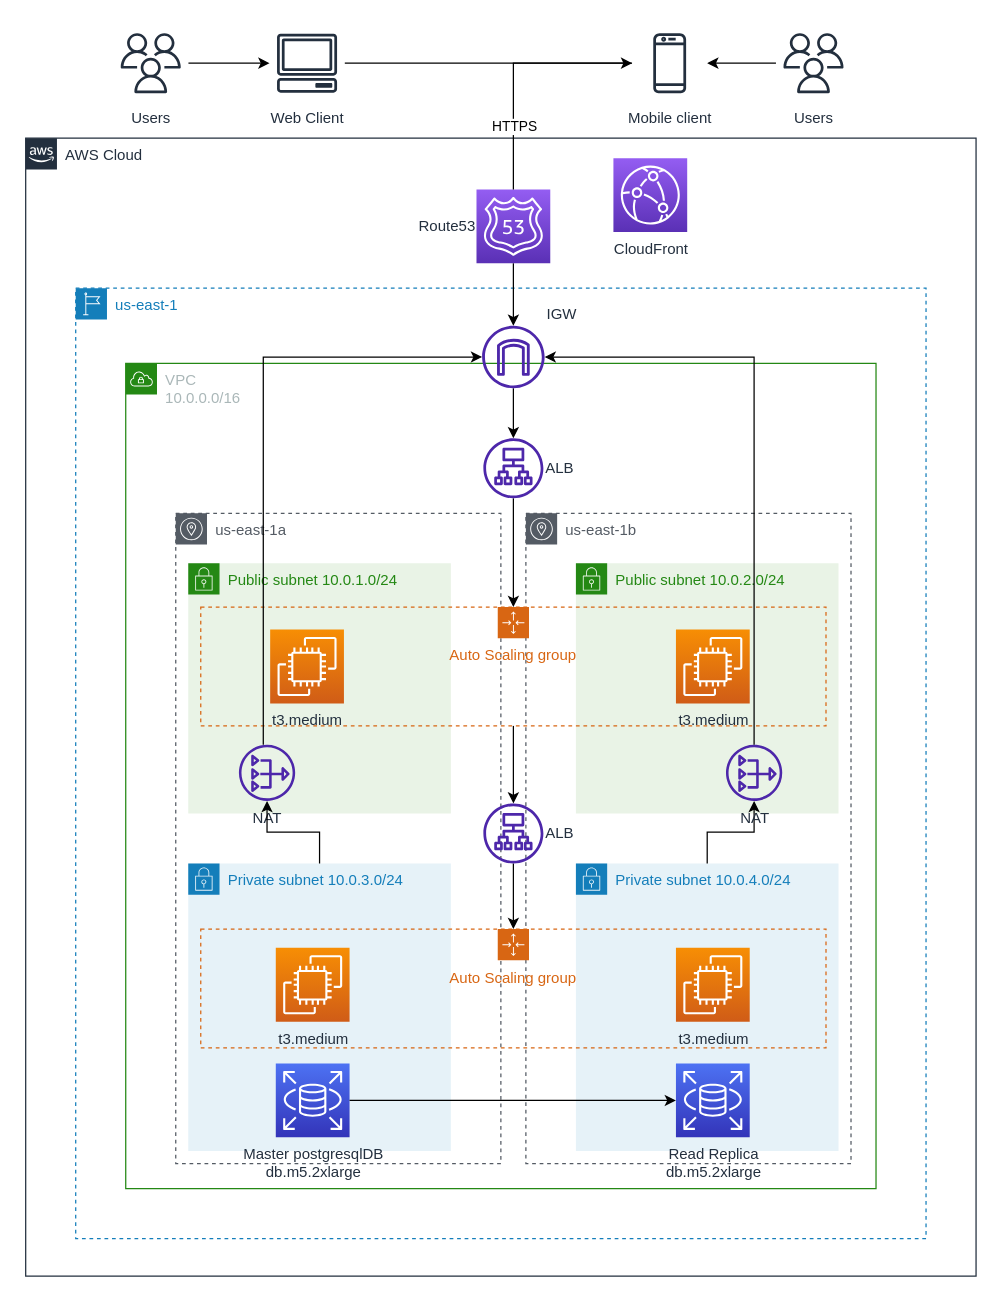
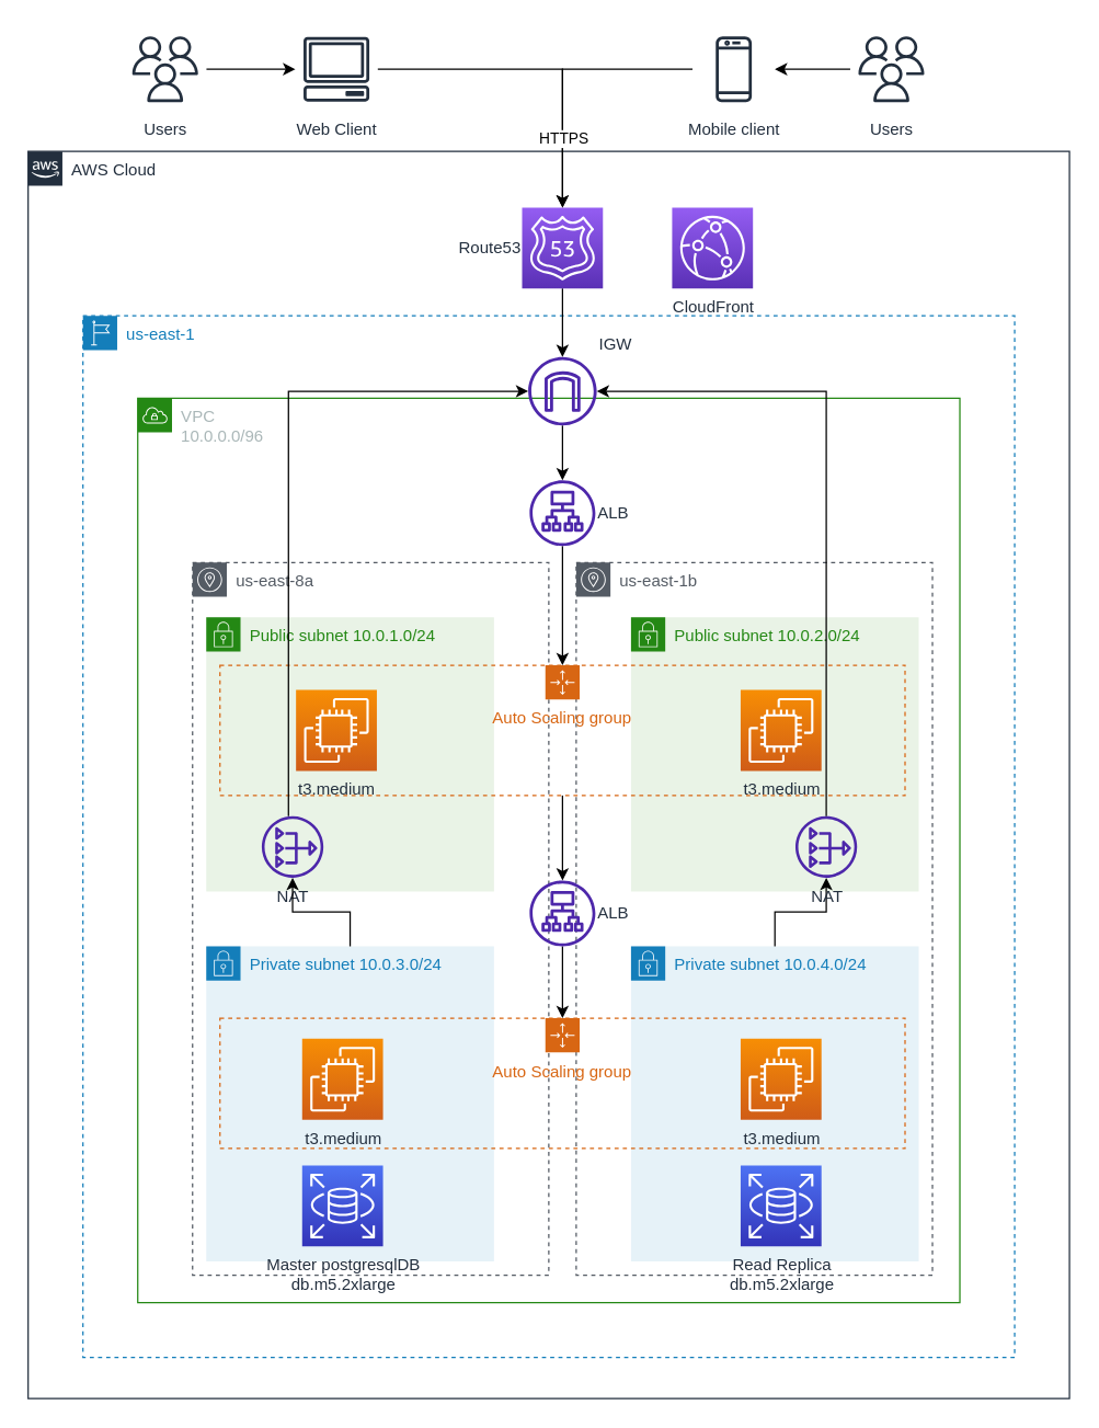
  <mxCell id="0" />
  <mxCell id="1" parent="0" />
  <mxCell id="2" value="AWS Cloud" style="points=[[0,0],[0.25,0],[0.5,0],[0.75,0],[1,0],[1,0.25],[1,0.5],[1,0.75],[1,1],[0.75,1],[0.5,1],[0.25,1],[0,1],[0,0.75],[0,0.5],[0,0.25]];outlineConnect=0;gradientColor=none;html=1;whiteSpace=wrap;fontSize=12;fontStyle=0;container=1;pointerEvents=0;collapsible=0;recursiveResize=0;shape=mxgraph.aws4.group;grIcon=mxgraph.aws4.group_aws_cloud_alt;strokeColor=#232F3E;fillColor=none;verticalAlign=top;align=left;spacingLeft=30;fontColor=#232F3E;dashed=0;" parent="1" vertex="1"><mxGeometry x="20" y="110" width="760" height="910" as="geometry" /></mxCell>
  <mxCell id="3" value="us-east-1" style="points=[[0,0],[0.25,0],[0.5,0],[0.75,0],[1,0],[1,0.25],[1,0.5],[1,0.75],[1,1],[0.75,1],[0.5,1],[0.25,1],[0,1],[0,0.75],[0,0.5],[0,0.25]];outlineConnect=0;gradientColor=none;html=1;whiteSpace=wrap;fontSize=12;fontStyle=0;container=1;pointerEvents=0;collapsible=0;recursiveResize=0;shape=mxgraph.aws4.group;grIcon=mxgraph.aws4.group_region;strokeColor=#147EBA;fillColor=none;verticalAlign=top;align=left;spacingLeft=30;fontColor=#147EBA;dashed=1;" parent="2" vertex="1"><mxGeometry x="40" y="120" width="680" height="760" as="geometry" /></mxCell>
- <mxCell id="4" value="VPC &lt;br&gt;10.0.0.0/16" style="points=[[0,0],[0.25,0],[0.5,0],[0.75,0],[1,0],[1,0.25],[1,0.5],[1,0.75],[1,1],[0.75,1],[0.5,1],[0.25,1],[0,1],[0,0.75],[0,0.5],[0,0.25]];outlineConnect=0;gradientColor=none;html=1;whiteSpace=wrap;fontSize=12;fontStyle=0;container=1;pointerEvents=0;collapsible=0;recursiveResize=0;shape=mxgraph.aws4.group;grIcon=mxgraph.aws4.group_vpc;strokeColor=#248814;fillColor=none;verticalAlign=top;align=left;spacingLeft=30;fontColor=#AAB7B8;dashed=0;" parent="3" vertex="1"><mxGeometry x="40" y="60" width="600" height="660" as="geometry" /></mxCell>
+ <mxCell id="4" value="VPC &lt;br&gt;10.0.0.0/96" style="points=[[0,0],[0.25,0],[0.5,0],[0.75,0],[1,0],[1,0.25],[1,0.5],[1,0.75],[1,1],[0.75,1],[0.5,1],[0.25,1],[0,1],[0,0.75],[0,0.5],[0,0.25]];outlineConnect=0;gradientColor=none;html=1;whiteSpace=wrap;fontSize=12;fontStyle=0;container=1;pointerEvents=0;collapsible=0;recursiveResize=0;shape=mxgraph.aws4.group;grIcon=mxgraph.aws4.group_vpc;strokeColor=#248814;fillColor=none;verticalAlign=top;align=left;spacingLeft=30;fontColor=#AAB7B8;dashed=0;" parent="3" vertex="1"><mxGeometry x="40" y="60" width="600" height="660" as="geometry" /></mxCell>
  <mxCell id="5" value="us-east-1b" style="sketch=0;outlineConnect=0;gradientColor=none;html=1;whiteSpace=wrap;fontSize=12;fontStyle=0;shape=mxgraph.aws4.group;grIcon=mxgraph.aws4.group_availability_zone;strokeColor=#545B64;fillColor=none;verticalAlign=top;align=left;spacingLeft=30;fontColor=#545B64;dashed=1;" parent="4" vertex="1"><mxGeometry x="320" y="120" width="260" height="520" as="geometry" /></mxCell>
- <mxCell id="6" value="us-east-1a" style="sketch=0;outlineConnect=0;gradientColor=none;html=1;whiteSpace=wrap;fontSize=12;fontStyle=0;shape=mxgraph.aws4.group;grIcon=mxgraph.aws4.group_availability_zone;strokeColor=#545B64;fillColor=none;verticalAlign=top;align=left;spacingLeft=30;fontColor=#545B64;dashed=1;" parent="4" vertex="1"><mxGeometry x="40" y="120" width="260" height="520" as="geometry" /></mxCell>
+ <mxCell id="6" value="us-east-8a" style="sketch=0;outlineConnect=0;gradientColor=none;html=1;whiteSpace=wrap;fontSize=12;fontStyle=0;shape=mxgraph.aws4.group;grIcon=mxgraph.aws4.group_availability_zone;strokeColor=#545B64;fillColor=none;verticalAlign=top;align=left;spacingLeft=30;fontColor=#545B64;dashed=1;" parent="4" vertex="1"><mxGeometry x="40" y="120" width="260" height="520" as="geometry" /></mxCell>
  <mxCell id="7" value="Private subnet&amp;nbsp;10.0.3.0/24" style="points=[[0,0],[0.25,0],[0.5,0],[0.75,0],[1,0],[1,0.25],[1,0.5],[1,0.75],[1,1],[0.75,1],[0.5,1],[0.25,1],[0,1],[0,0.75],[0,0.5],[0,0.25]];outlineConnect=0;gradientColor=none;html=1;whiteSpace=wrap;fontSize=12;fontStyle=0;container=1;pointerEvents=0;collapsible=0;recursiveResize=0;shape=mxgraph.aws4.group;grIcon=mxgraph.aws4.group_security_group;grStroke=0;strokeColor=#147EBA;fillColor=#E6F2F8;verticalAlign=top;align=left;spacingLeft=30;fontColor=#147EBA;dashed=0;" parent="4" vertex="1"><mxGeometry x="50" y="400" width="210" height="230" as="geometry" /></mxCell>
  <mxCell id="8" value="Master postgresqlDB&lt;br&gt;db.m5.2xlarge" style="sketch=0;points=[[0,0,0],[0.25,0,0],[0.5,0,0],[0.75,0,0],[1,0,0],[0,1,0],[0.25,1,0],[0.5,1,0],[0.75,1,0],[1,1,0],[0,0.25,0],[0,0.5,0],[0,0.75,0],[1,0.25,0],[1,0.5,0],[1,0.75,0]];outlineConnect=0;fontColor=#232F3E;gradientColor=#4D72F3;gradientDirection=north;fillColor=#3334B9;strokeColor=#ffffff;dashed=0;verticalLabelPosition=bottom;verticalAlign=top;align=center;html=1;fontSize=12;fontStyle=0;aspect=fixed;shape=mxgraph.aws4.resourceIcon;resIcon=mxgraph.aws4.rds;" parent="7" vertex="1"><mxGeometry x="70" y="160" width="59" height="59" as="geometry" /></mxCell>
  <mxCell id="9" value="Public subnet 10.0.1.0/24" style="points=[[0,0],[0.25,0],[0.5,0],[0.75,0],[1,0],[1,0.25],[1,0.5],[1,0.75],[1,1],[0.75,1],[0.5,1],[0.25,1],[0,1],[0,0.75],[0,0.5],[0,0.25]];outlineConnect=0;gradientColor=none;html=1;whiteSpace=wrap;fontSize=12;fontStyle=0;container=1;pointerEvents=0;collapsible=0;recursiveResize=0;shape=mxgraph.aws4.group;grIcon=mxgraph.aws4.group_security_group;grStroke=0;strokeColor=#248814;fillColor=#E9F3E6;verticalAlign=top;align=left;spacingLeft=30;fontColor=#248814;dashed=0;" parent="4" vertex="1"><mxGeometry x="50" y="160" width="210" height="200" as="geometry" /></mxCell>
  <mxCell id="10" value="NAT" style="sketch=0;outlineConnect=0;fontColor=#232F3E;gradientColor=none;fillColor=#4D27AA;strokeColor=none;dashed=0;verticalLabelPosition=bottom;verticalAlign=top;align=center;html=1;fontSize=12;fontStyle=0;aspect=fixed;pointerEvents=1;shape=mxgraph.aws4.nat_gateway;" parent="9" vertex="1"><mxGeometry x="40.5" y="145" width="45" height="45" as="geometry" /></mxCell>
  <mxCell id="11" value="Public subnet&amp;nbsp;10.0.2.0/24" style="points=[[0,0],[0.25,0],[0.5,0],[0.75,0],[1,0],[1,0.25],[1,0.5],[1,0.75],[1,1],[0.75,1],[0.5,1],[0.25,1],[0,1],[0,0.75],[0,0.5],[0,0.25]];outlineConnect=0;gradientColor=none;html=1;whiteSpace=wrap;fontSize=12;fontStyle=0;container=1;pointerEvents=0;collapsible=0;recursiveResize=0;shape=mxgraph.aws4.group;grIcon=mxgraph.aws4.group_security_group;grStroke=0;strokeColor=#248814;fillColor=#E9F3E6;verticalAlign=top;align=left;spacingLeft=30;fontColor=#248814;dashed=0;" parent="4" vertex="1"><mxGeometry x="360" y="160" width="210" height="200" as="geometry" /></mxCell>
  <mxCell id="12" value="Auto Scaling group" style="points=[[0,0],[0.25,0],[0.5,0],[0.75,0],[1,0],[1,0.25],[1,0.5],[1,0.75],[1,1],[0.75,1],[0.5,1],[0.25,1],[0,1],[0,0.75],[0,0.5],[0,0.25]];outlineConnect=0;gradientColor=none;html=1;whiteSpace=wrap;fontSize=12;fontStyle=0;container=1;pointerEvents=0;collapsible=0;recursiveResize=0;shape=mxgraph.aws4.groupCenter;grIcon=mxgraph.aws4.group_auto_scaling_group;grStroke=1;strokeColor=#D86613;fillColor=none;verticalAlign=top;align=center;fontColor=#D86613;dashed=1;spacingTop=25;" parent="11" vertex="1"><mxGeometry x="-300" y="35" width="500" height="95" as="geometry" /></mxCell>
  <mxCell id="13" value="t3.medium" style="sketch=0;points=[[0,0,0],[0.25,0,0],[0.5,0,0],[0.75,0,0],[1,0,0],[0,1,0],[0.25,1,0],[0.5,1,0],[0.75,1,0],[1,1,0],[0,0.25,0],[0,0.5,0],[0,0.75,0],[1,0.25,0],[1,0.5,0],[1,0.75,0]];outlineConnect=0;fontColor=#232F3E;gradientColor=#F78E04;gradientDirection=north;fillColor=#D05C17;strokeColor=#ffffff;dashed=0;verticalLabelPosition=bottom;verticalAlign=top;align=center;html=1;fontSize=12;fontStyle=0;aspect=fixed;shape=mxgraph.aws4.resourceIcon;resIcon=mxgraph.aws4.ec2;" parent="12" vertex="1"><mxGeometry x="55.5" y="18" width="59" height="59" as="geometry" /></mxCell>
  <mxCell id="14" value="Private subnet&amp;nbsp;10.0.4.0/24" style="points=[[0,0],[0.25,0],[0.5,0],[0.75,0],[1,0],[1,0.25],[1,0.5],[1,0.75],[1,1],[0.75,1],[0.5,1],[0.25,1],[0,1],[0,0.75],[0,0.5],[0,0.25]];outlineConnect=0;gradientColor=none;html=1;whiteSpace=wrap;fontSize=12;fontStyle=0;container=1;pointerEvents=0;collapsible=0;recursiveResize=0;shape=mxgraph.aws4.group;grIcon=mxgraph.aws4.group_security_group;grStroke=0;strokeColor=#147EBA;fillColor=#E6F2F8;verticalAlign=top;align=left;spacingLeft=30;fontColor=#147EBA;dashed=0;" parent="4" vertex="1"><mxGeometry x="360" y="400" width="210" height="230" as="geometry" /></mxCell>
  <mxCell id="15" value="Read Replica&lt;br&gt;db.m5.2xlarge" style="sketch=0;points=[[0,0,0],[0.25,0,0],[0.5,0,0],[0.75,0,0],[1,0,0],[0,1,0],[0.25,1,0],[0.5,1,0],[0.75,1,0],[1,1,0],[0,0.25,0],[0,0.5,0],[0,0.75,0],[1,0.25,0],[1,0.5,0],[1,0.75,0]];outlineConnect=0;fontColor=#232F3E;gradientColor=#4D72F3;gradientDirection=north;fillColor=#3334B9;strokeColor=#ffffff;dashed=0;verticalLabelPosition=bottom;verticalAlign=top;align=center;html=1;fontSize=12;fontStyle=0;aspect=fixed;shape=mxgraph.aws4.resourceIcon;resIcon=mxgraph.aws4.rds;" parent="14" vertex="1"><mxGeometry x="80" y="160" width="59" height="59" as="geometry" /></mxCell>
  <mxCell id="16" value="Auto Scaling group" style="points=[[0,0],[0.25,0],[0.5,0],[0.75,0],[1,0],[1,0.25],[1,0.5],[1,0.75],[1,1],[0.75,1],[0.5,1],[0.25,1],[0,1],[0,0.75],[0,0.5],[0,0.25]];outlineConnect=0;gradientColor=none;html=1;whiteSpace=wrap;fontSize=12;fontStyle=0;container=1;pointerEvents=0;collapsible=0;recursiveResize=0;shape=mxgraph.aws4.groupCenter;grIcon=mxgraph.aws4.group_auto_scaling_group;grStroke=1;strokeColor=#D86613;fillColor=none;verticalAlign=top;align=center;fontColor=#D86613;dashed=1;spacingTop=25;" parent="4" vertex="1"><mxGeometry x="60" y="452.5" width="500" height="95" as="geometry" /></mxCell>
  <mxCell id="17" value="t3.medium" style="sketch=0;points=[[0,0,0],[0.25,0,0],[0.5,0,0],[0.75,0,0],[1,0,0],[0,1,0],[0.25,1,0],[0.5,1,0],[0.75,1,0],[1,1,0],[0,0.25,0],[0,0.5,0],[0,0.75,0],[1,0.25,0],[1,0.5,0],[1,0.75,0]];outlineConnect=0;fontColor=#232F3E;gradientColor=#F78E04;gradientDirection=north;fillColor=#D05C17;strokeColor=#ffffff;dashed=0;verticalLabelPosition=bottom;verticalAlign=top;align=center;html=1;fontSize=12;fontStyle=0;aspect=fixed;shape=mxgraph.aws4.resourceIcon;resIcon=mxgraph.aws4.ec2;" parent="16" vertex="1"><mxGeometry x="380" y="15" width="59" height="59" as="geometry" /></mxCell>
  <mxCell id="18" value="t3.medium" style="sketch=0;points=[[0,0,0],[0.25,0,0],[0.5,0,0],[0.75,0,0],[1,0,0],[0,1,0],[0.25,1,0],[0.5,1,0],[0.75,1,0],[1,1,0],[0,0.25,0],[0,0.5,0],[0,0.75,0],[1,0.25,0],[1,0.5,0],[1,0.75,0]];outlineConnect=0;fontColor=#232F3E;gradientColor=#F78E04;gradientDirection=north;fillColor=#D05C17;strokeColor=#ffffff;dashed=0;verticalLabelPosition=bottom;verticalAlign=top;align=center;html=1;fontSize=12;fontStyle=0;aspect=fixed;shape=mxgraph.aws4.resourceIcon;resIcon=mxgraph.aws4.ec2;" parent="16" vertex="1"><mxGeometry x="60" y="15" width="59" height="59" as="geometry" /></mxCell>
  <mxCell id="19" style="edgeStyle=orthogonalEdgeStyle;rounded=0;orthogonalLoop=1;jettySize=auto;html=1;" parent="4" source="14" target="20" edge="1"><mxGeometry relative="1" as="geometry" /></mxCell>
  <mxCell id="20" value="NAT" style="sketch=0;outlineConnect=0;fontColor=#232F3E;gradientColor=none;fillColor=#4D27AA;strokeColor=none;dashed=0;verticalLabelPosition=bottom;verticalAlign=top;align=center;html=1;fontSize=12;fontStyle=0;aspect=fixed;pointerEvents=1;shape=mxgraph.aws4.nat_gateway;" parent="4" vertex="1"><mxGeometry x="480" y="305" width="45" height="45" as="geometry" /></mxCell>
  <mxCell id="21" style="edgeStyle=orthogonalEdgeStyle;rounded=0;orthogonalLoop=1;jettySize=auto;html=1;" parent="4" source="22" target="12" edge="1"><mxGeometry relative="1" as="geometry" /></mxCell>
  <mxCell id="22" value="ALB" style="sketch=0;outlineConnect=0;fontColor=#232F3E;gradientColor=none;fillColor=#4D27AA;strokeColor=none;dashed=0;verticalLabelPosition=middle;verticalAlign=middle;align=left;html=1;fontSize=12;fontStyle=0;aspect=fixed;pointerEvents=1;shape=mxgraph.aws4.application_load_balancer;labelPosition=right;" parent="4" vertex="1"><mxGeometry x="286" y="60" width="48" height="48" as="geometry" /></mxCell>
  <mxCell id="23" style="edgeStyle=orthogonalEdgeStyle;rounded=0;orthogonalLoop=1;jettySize=auto;html=1;" parent="4" source="24" target="16" edge="1"><mxGeometry relative="1" as="geometry" /></mxCell>
  <mxCell id="24" value="ALB" style="sketch=0;outlineConnect=0;fontColor=#232F3E;gradientColor=none;fillColor=#4D27AA;strokeColor=none;dashed=0;verticalLabelPosition=middle;verticalAlign=middle;align=left;html=1;fontSize=12;fontStyle=0;aspect=fixed;pointerEvents=1;shape=mxgraph.aws4.application_load_balancer;labelPosition=right;" parent="4" vertex="1"><mxGeometry x="286" y="352" width="48" height="48" as="geometry" /></mxCell>
  <mxCell id="25" value="t3.medium" style="sketch=0;points=[[0,0,0],[0.25,0,0],[0.5,0,0],[0.75,0,0],[1,0,0],[0,1,0],[0.25,1,0],[0.5,1,0],[0.75,1,0],[1,1,0],[0,0.25,0],[0,0.5,0],[0,0.75,0],[1,0.25,0],[1,0.5,0],[1,0.75,0]];outlineConnect=0;fontColor=#232F3E;gradientColor=#F78E04;gradientDirection=north;fillColor=#D05C17;strokeColor=#ffffff;dashed=0;verticalLabelPosition=bottom;verticalAlign=top;align=center;html=1;fontSize=12;fontStyle=0;aspect=fixed;shape=mxgraph.aws4.resourceIcon;resIcon=mxgraph.aws4.ec2;" parent="4" vertex="1"><mxGeometry x="440" y="213" width="59" height="59" as="geometry" /></mxCell>
  <mxCell id="26" style="edgeStyle=orthogonalEdgeStyle;rounded=0;orthogonalLoop=1;jettySize=auto;html=1;" parent="4" source="12" target="24" edge="1"><mxGeometry relative="1" as="geometry" /></mxCell>
  <mxCell id="27" style="edgeStyle=orthogonalEdgeStyle;rounded=0;orthogonalLoop=1;jettySize=auto;html=1;" parent="4" source="7" target="10" edge="1"><mxGeometry relative="1" as="geometry" /></mxCell>
- <mxCell id="28" style="edgeStyle=orthogonalEdgeStyle;rounded=0;orthogonalLoop=1;jettySize=auto;html=1;" parent="4" source="8" target="15" edge="1"><mxGeometry relative="1" as="geometry" /></mxCell>
  <mxCell id="29" style="edgeStyle=orthogonalEdgeStyle;rounded=0;orthogonalLoop=1;jettySize=auto;html=1;" parent="3" source="30" target="22" edge="1"><mxGeometry relative="1" as="geometry" /></mxCell>
  <mxCell id="30" value="IGW" style="sketch=0;outlineConnect=0;fontColor=#232F3E;gradientColor=none;fillColor=#4D27AA;strokeColor=none;dashed=0;verticalLabelPosition=top;verticalAlign=bottom;align=left;html=1;fontSize=12;fontStyle=0;aspect=fixed;pointerEvents=1;shape=mxgraph.aws4.internet_gateway;labelPosition=right;" parent="3" vertex="1"><mxGeometry x="325" y="30" width="50" height="50" as="geometry" /></mxCell>
  <mxCell id="31" style="edgeStyle=orthogonalEdgeStyle;rounded=0;orthogonalLoop=1;jettySize=auto;html=1;" parent="3" source="10" target="30" edge="1"><mxGeometry relative="1" as="geometry"><Array as="points"><mxPoint x="150" y="55" /></Array></mxGeometry></mxCell>
  <mxCell id="32" style="edgeStyle=orthogonalEdgeStyle;rounded=0;orthogonalLoop=1;jettySize=auto;html=1;" parent="3" source="20" target="30" edge="1"><mxGeometry relative="1" as="geometry"><Array as="points"><mxPoint x="543" y="55" /></Array></mxGeometry></mxCell>
- <mxCell id="33" value="CloudFront" style="sketch=0;points=[[0,0,0],[0.25,0,0],[0.5,0,0],[0.75,0,0],[1,0,0],[0,1,0],[0.25,1,0],[0.5,1,0],[0.75,1,0],[1,1,0],[0,0.25,0],[0,0.5,0],[0,0.75,0],[1,0.25,0],[1,0.5,0],[1,0.75,0]];outlineConnect=0;fontColor=#232F3E;gradientColor=#945DF2;gradientDirection=north;fillColor=#5A30B5;strokeColor=#ffffff;dashed=0;verticalLabelPosition=bottom;verticalAlign=top;align=center;html=1;fontSize=12;fontStyle=0;aspect=fixed;shape=mxgraph.aws4.resourceIcon;resIcon=mxgraph.aws4.cloudfront;labelPosition=center;" parent="2" vertex="1"><mxGeometry x="470" y="16" width="59" height="59" as="geometry" /></mxCell>
+ <mxCell id="33" value="CloudFront" style="sketch=0;points=[[0,0,0],[0.25,0,0],[0.5,0,0],[0.75,0,0],[1,0,0],[0,1,0],[0.25,1,0],[0.5,1,0],[0.75,1,0],[1,1,0],[0,0.25,0],[0,0.5,0],[0,0.75,0],[1,0.25,0],[1,0.5,0],[1,0.75,0]];outlineConnect=0;fontColor=#232F3E;gradientColor=#945DF2;gradientDirection=north;fillColor=#5A30B5;strokeColor=#ffffff;dashed=0;verticalLabelPosition=bottom;verticalAlign=top;align=center;html=1;fontSize=12;fontStyle=0;aspect=fixed;shape=mxgraph.aws4.resourceIcon;resIcon=mxgraph.aws4.cloudfront;labelPosition=center;" parent="2" vertex="1"><mxGeometry x="470" y="41" width="59" height="59" as="geometry" /></mxCell>
  <mxCell id="34" style="edgeStyle=orthogonalEdgeStyle;rounded=0;orthogonalLoop=1;jettySize=auto;html=1;" parent="2" source="35" target="30" edge="1"><mxGeometry relative="1" as="geometry" /></mxCell>
  <mxCell id="35" value="Route53" style="sketch=0;points=[[0,0,0],[0.25,0,0],[0.5,0,0],[0.75,0,0],[1,0,0],[0,1,0],[0.25,1,0],[0.5,1,0],[0.75,1,0],[1,1,0],[0,0.25,0],[0,0.5,0],[0,0.75,0],[1,0.25,0],[1,0.5,0],[1,0.75,0]];outlineConnect=0;fontColor=#232F3E;gradientColor=#945DF2;gradientDirection=north;fillColor=#5A30B5;strokeColor=#ffffff;dashed=0;verticalLabelPosition=middle;verticalAlign=middle;align=right;html=1;fontSize=12;fontStyle=0;aspect=fixed;shape=mxgraph.aws4.resourceIcon;resIcon=mxgraph.aws4.route_53;labelPosition=left;" parent="2" vertex="1"><mxGeometry x="360.5" y="41" width="59" height="59" as="geometry" /></mxCell>
- <mxCell id="36" style="edgeStyle=orthogonalEdgeStyle;rounded=0;orthogonalLoop=1;jettySize=auto;html=1;" parent="1" source="37" target="40" edge="1"><mxGeometry relative="1" as="geometry"><mxPoint x="385.1" y="130" as="targetPoint" /></mxGeometry></mxCell>
+ <mxCell id="36" style="edgeStyle=orthogonalEdgeStyle;rounded=0;orthogonalLoop=1;jettySize=auto;html=1;" parent="1" source="37" target="35" edge="1"><mxGeometry relative="1" as="geometry"><mxPoint x="385.1" y="130" as="targetPoint" /></mxGeometry></mxCell>
  <mxCell id="37" value="Web Client" style="sketch=0;outlineConnect=0;fontColor=#232F3E;gradientColor=none;strokeColor=#232F3E;fillColor=#ffffff;dashed=0;verticalLabelPosition=bottom;verticalAlign=top;align=center;html=1;fontSize=12;fontStyle=0;aspect=fixed;shape=mxgraph.aws4.resourceIcon;resIcon=mxgraph.aws4.client;" parent="1" vertex="1"><mxGeometry x="215" y="20" width="60" height="60" as="geometry" /></mxCell>
- <mxCell id="38" style="edgeStyle=orthogonalEdgeStyle;rounded=0;orthogonalLoop=1;jettySize=auto;html=1;endArrow=none;" parent="1" source="40" target="35" edge="1"><mxGeometry relative="1" as="geometry"><mxPoint x="385.1" y="130" as="targetPoint" /></mxGeometry></mxCell>
+ <mxCell id="38" style="edgeStyle=orthogonalEdgeStyle;rounded=0;orthogonalLoop=1;jettySize=auto;html=1;" parent="1" source="40" target="35" edge="1"><mxGeometry relative="1" as="geometry"><mxPoint x="385.1" y="130" as="targetPoint" /></mxGeometry></mxCell>
  <mxCell id="39" value="HTTPS" style="edgeLabel;html=1;align=center;verticalAlign=middle;resizable=0;points=[];" parent="38" vertex="1" connectable="0"><mxGeometry x="0.478" relative="1" as="geometry"><mxPoint as="offset" /></mxGeometry></mxCell>
  <mxCell id="40" value="Mobile client" style="sketch=0;outlineConnect=0;fontColor=#232F3E;gradientColor=none;strokeColor=#232F3E;fillColor=#ffffff;dashed=0;verticalLabelPosition=bottom;verticalAlign=top;align=center;html=1;fontSize=12;fontStyle=0;aspect=fixed;shape=mxgraph.aws4.resourceIcon;resIcon=mxgraph.aws4.mobile_client;" parent="1" vertex="1"><mxGeometry x="505" y="20" width="60" height="60" as="geometry" /></mxCell>
  <mxCell id="41" style="edgeStyle=orthogonalEdgeStyle;rounded=0;orthogonalLoop=1;jettySize=auto;html=1;" parent="1" source="42" target="37" edge="1"><mxGeometry relative="1" as="geometry" /></mxCell>
  <mxCell id="42" value="Users" style="sketch=0;outlineConnect=0;fontColor=#232F3E;gradientColor=none;strokeColor=#232F3E;fillColor=#ffffff;dashed=0;verticalLabelPosition=bottom;verticalAlign=top;align=center;html=1;fontSize=12;fontStyle=0;aspect=fixed;shape=mxgraph.aws4.resourceIcon;resIcon=mxgraph.aws4.users;" parent="1" vertex="1"><mxGeometry x="90" y="20" width="60" height="60" as="geometry" /></mxCell>
  <mxCell id="43" style="edgeStyle=orthogonalEdgeStyle;rounded=0;orthogonalLoop=1;jettySize=auto;html=1;" parent="1" source="44" target="40" edge="1"><mxGeometry relative="1" as="geometry" /></mxCell>
  <mxCell id="44" value="Users" style="sketch=0;outlineConnect=0;fontColor=#232F3E;gradientColor=none;strokeColor=#232F3E;fillColor=#ffffff;dashed=0;verticalLabelPosition=bottom;verticalAlign=top;align=center;html=1;fontSize=12;fontStyle=0;aspect=fixed;shape=mxgraph.aws4.resourceIcon;resIcon=mxgraph.aws4.users;" parent="1" vertex="1"><mxGeometry x="620" y="20" width="60" height="60" as="geometry" /></mxCell>
